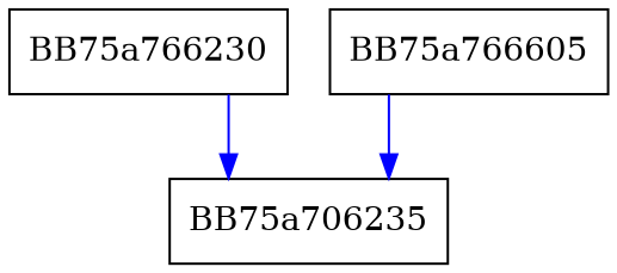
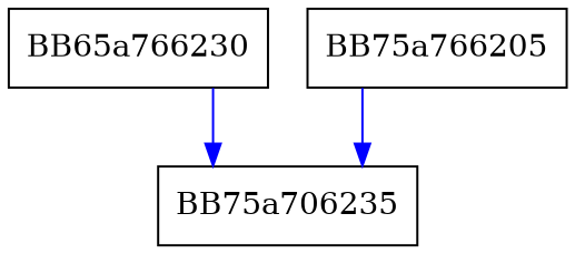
  digraph {
    fontname="DejaVu Serif"
    splines=ortho
    node [fontname="DejaVu Serif" shape=box]
    edge [color=blue fontname="DejaVu Serif"]
    n1 [label=BB75a706235]
-   BB75a766230
-   BB75a766205 [label=BB75a766605]
+   BB75a766230 [label=BB65a766230]
+   BB75a766205
    BB75a766230 -> n1
    BB75a766205 -> n1
  }
